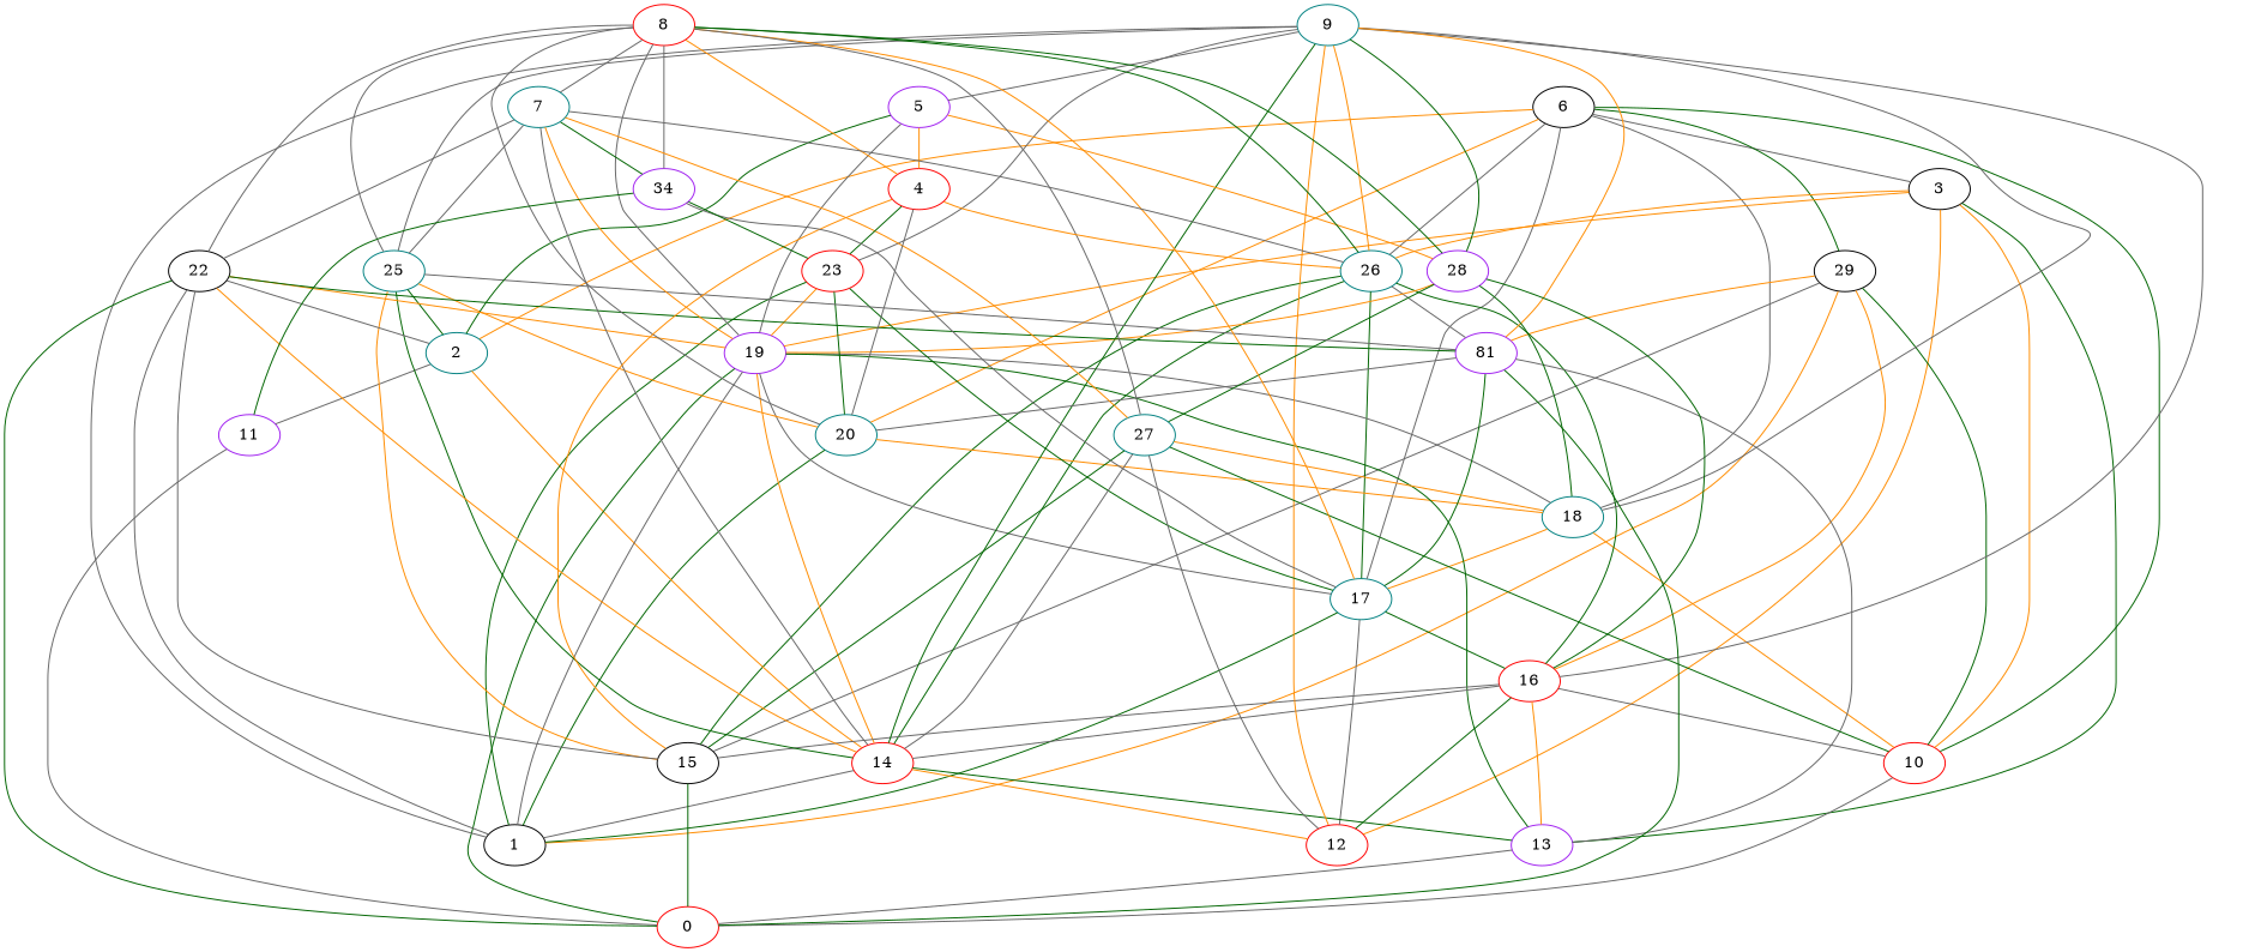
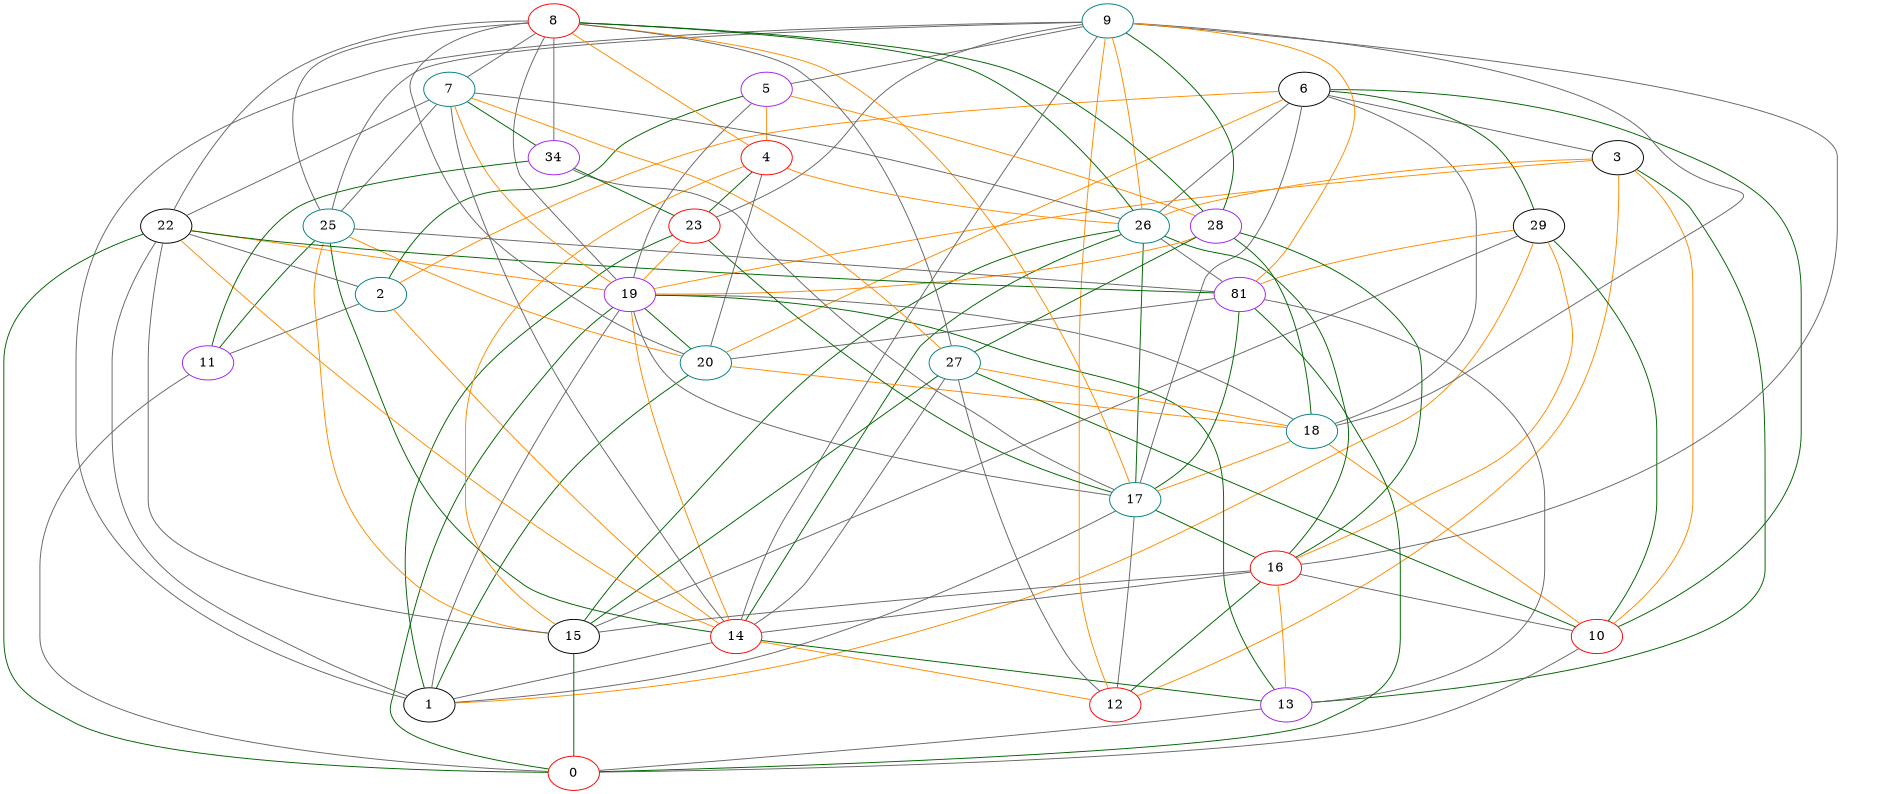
  digraph {
    node [color=teal]
    edge [color=gray40 dir=none]
    6 [color=black]
    12 [color=red]
    3 [color=black]
    10 [color=red]
    29 [color=black]
    18
    26
    17
    20
    2
    19 [color=purple]
    13 [color=purple]
    0 [color=red]
    16 [color=red]
    14 [color=red]
    15 [color=black]
    1 [color=black]
    9
    n19 [color=purple label=81]
    28 [color=purple]
    23 [color=red]
    25
    5 [color=purple]
    27
    22 [color=black]
    11 [color=purple]
    8 [color=red]
    7
    4 [color=red]
    n30 [color=purple label=34]
    subgraph sub_1 {
      6
      12
      3
      10
      29
      18
      26
      17
      20
      2
      19
      13
      0
      16
      14
      15
      1
      9
      n19
      28
      23
      25
      5
      27
      22
      11
      8
      7
      4
      n30
    }
    6 -> 3
    6 -> 10 [color=darkgreen]
    6 -> 29 [color=darkgreen]
    6 -> 18
    6 -> 26
    6 -> 17
    6 -> 20 [color=darkorange]
    6 -> 2 [color=darkorange]
    3 -> 12 [color=darkorange]
    3 -> 10 [color=darkorange]
    3 -> 26 [color=darkorange]
    3 -> 19 [color=darkorange]
    3 -> 13 [color=darkgreen]
    10 -> 0
    29 -> 10 [color=darkgreen]
    29 -> 16 [color=darkorange]
    29 -> 15
    29 -> 1 [color=darkorange]
    29 -> n19 [color=darkorange]
    18 -> 10 [color=darkorange]
    18 -> 17 [color=darkorange]
    26 -> 17 [color=darkgreen]
    26 -> 16 [color=darkgreen]
    26 -> 14 [color=darkgreen]
    26 -> 15 [color=darkgreen]
    26 -> n19
    17 -> 12
    17 -> 16 [color=darkgreen]
-   17 -> 1 [color=darkgreen]
+   17 -> 1
    20 -> 18 [color=darkorange]
    20 -> 1 [color=darkgreen]
    2 -> 14 [color=darkorange]
    2 -> 11
    19 -> 18
    19 -> 17
    19 -> 13 [color=darkgreen]
    19 -> 0 [color=darkgreen]
    19 -> 14 [color=darkorange]
    19 -> 1
    13 -> 0
    16 -> 12 [color=darkgreen]
    16 -> 10
    16 -> 13 [color=darkorange]
    16 -> 14
    16 -> 15
    14 -> 12 [color=darkorange]
    14 -> 13 [color=darkgreen]
    14 -> 1
    15 -> 0 [color=darkgreen]
    9 -> 12 [color=darkorange]
    9 -> 18
    9 -> 26 [color=darkorange]
    9 -> 16
-   9 -> 14 [color=darkgreen]
+   9 -> 14
    9 -> 1
    9 -> n19 [color=darkorange]
    9 -> 28 [color=darkgreen]
    9 -> 23
    9 -> 25
    9 -> 5
    n19 -> 17 [color=darkgreen]
    n19 -> 20
    n19 -> 13
    n19 -> 0 [color=darkgreen]
    28 -> 18 [color=darkgreen]
    28 -> 19 [color=darkorange]
    28 -> 16 [color=darkgreen]
    28 -> 27 [color=darkgreen]
    23 -> 17 [color=darkgreen]
-   23 -> 20 [color=darkgreen]
+   19 -> 20 [color=darkgreen]
    23 -> 19 [color=darkorange]
    23 -> 1 [color=darkgreen]
    25 -> 20 [color=darkorange]
    25 -> 14 [color=darkgreen]
    25 -> 15 [color=darkorange]
    25 -> n19
-   25 -> 2 [color=darkgreen]
+   25 -> 11 [color=darkgreen]
    5 -> 2 [color=darkgreen]
    5 -> 19
    5 -> 28 [color=darkorange]
    5 -> 4 [color=darkorange]
    27 -> 12
    27 -> 10 [color=darkgreen]
    27 -> 18 [color=darkorange]
    27 -> 14
    27 -> 15 [color=darkgreen]
    22 -> 2
    22 -> 19 [color=darkorange]
    22 -> 0 [color=darkgreen]
    22 -> 14 [color=darkorange]
    22 -> 15
    22 -> 1
    22 -> n19 [color=darkgreen]
    11 -> 0
    8 -> 26 [color=darkgreen]
    8 -> 17 [color=darkorange]
    8 -> 20
    8 -> 19
    8 -> 28 [color=darkgreen]
    8 -> 25
    8 -> 27
    8 -> 22
    8 -> 7
    8 -> 4 [color=darkorange]
    8 -> n30
    7 -> 26
    7 -> 19 [color=darkorange]
    7 -> 14
    7 -> 25
    7 -> 27 [color=darkorange]
    7 -> 22
    7 -> n30 [color=darkgreen]
    4 -> 26 [color=darkorange]
    4 -> 20
    4 -> 15 [color=darkorange]
    4 -> 23 [color=darkgreen]
    n30 -> 17
    n30 -> 23 [color=darkgreen]
    n30 -> 11 [color=darkgreen]
  }
